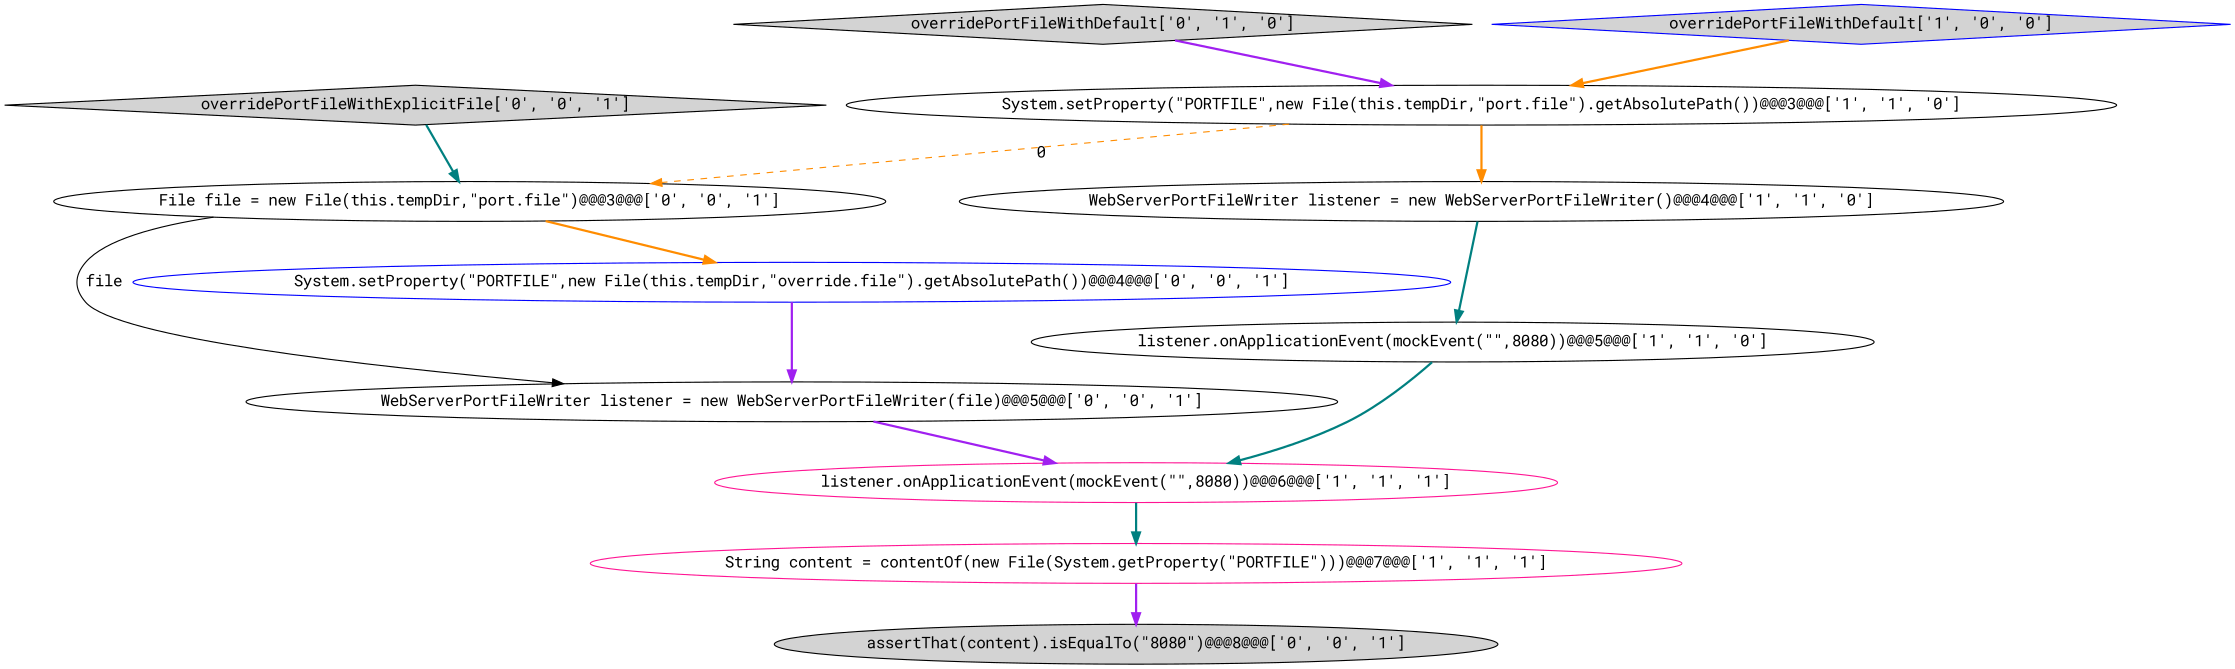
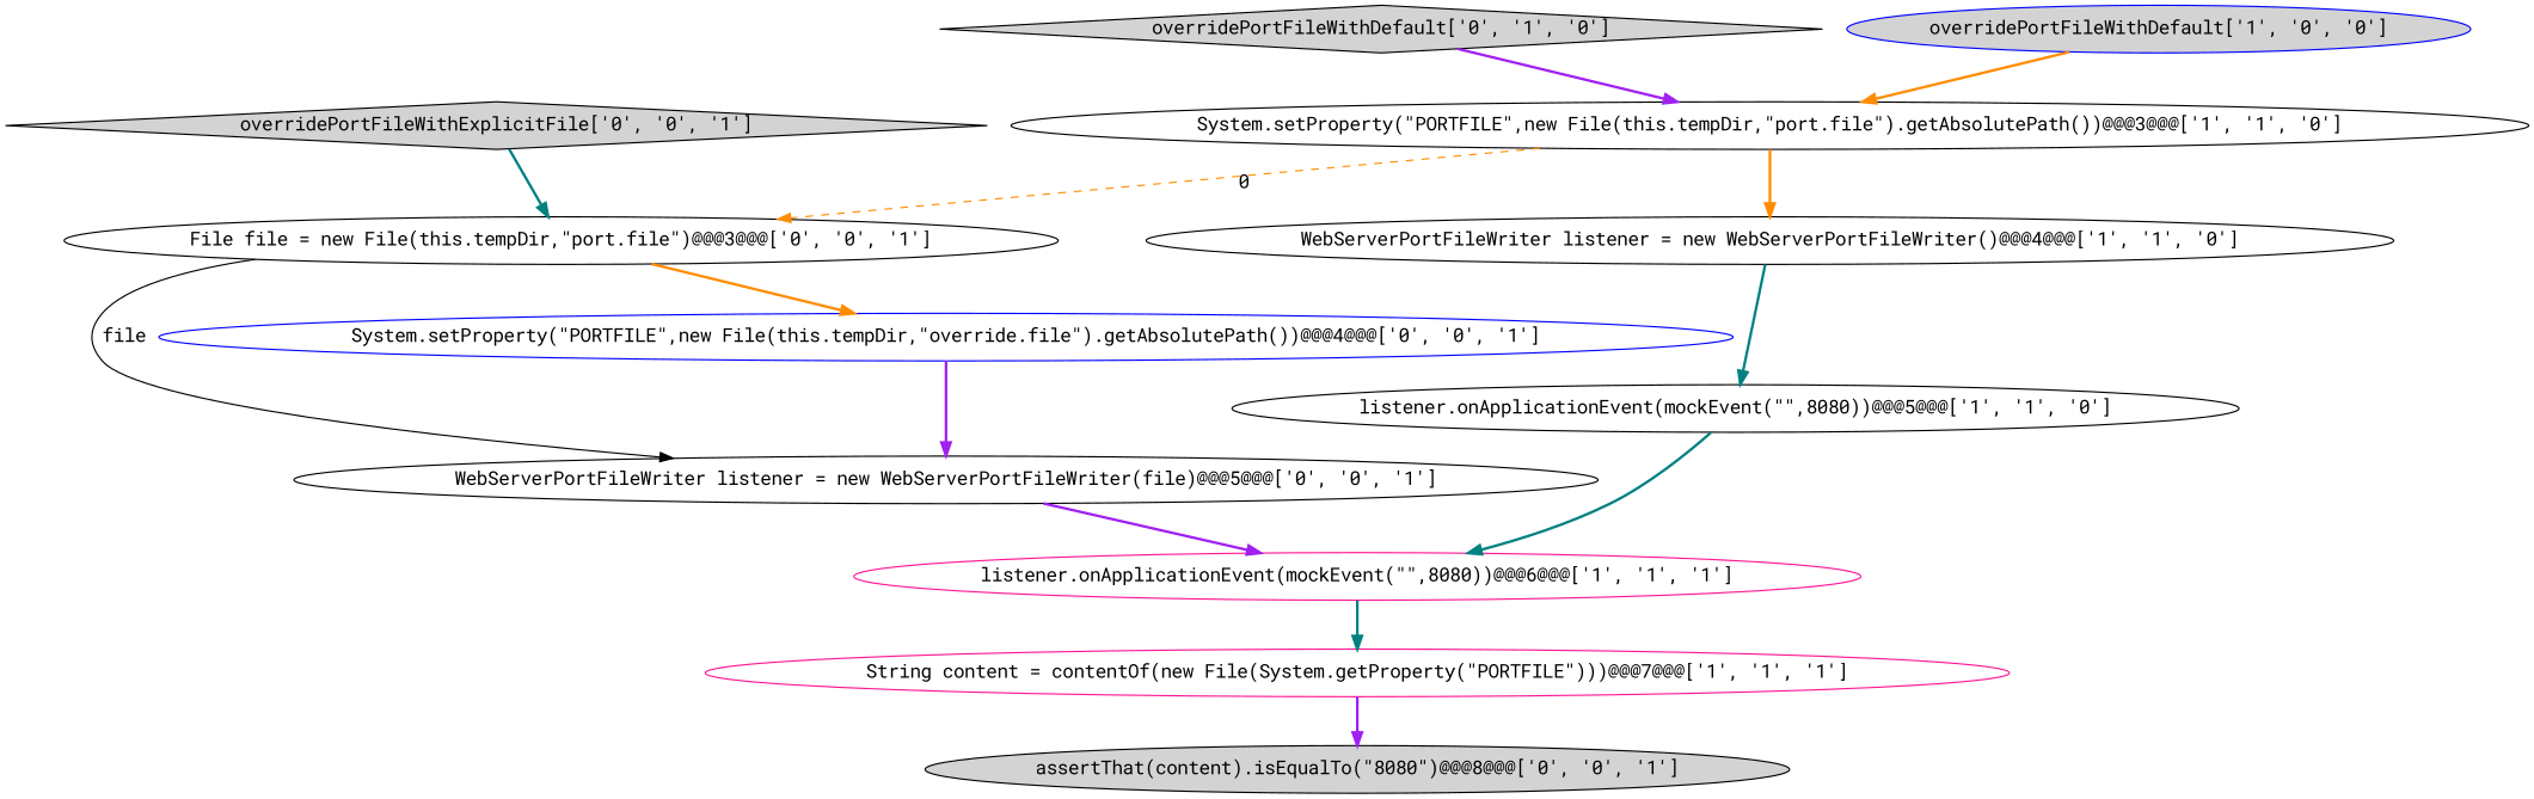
  digraph {
    fontname="Roboto Mono"
    node [fillcolor=white shape=ellipse style=filled color=black fontname="Roboto Mono"]
    edge [style=bold color=teal fontname="Roboto Mono"]
    n1 [label="listener.onApplicationEvent(mockEvent(\"\",8080))@@@6@@@['1', '1', '1']" color=deeppink]
    n2 [label="String content = contentOf(new File(System.getProperty(\"PORTFILE\")))@@@7@@@['1', '1', '1']" color=deeppink]
    n3 [fillcolor=lightgray label="overridePortFileWithDefault['0', '1', '0']" shape=diamond]
    n4 [label="System.setProperty(\"PORTFILE\",new File(this.tempDir,\"port.file\").getAbsolutePath())@@@3@@@['1', '1', '0']"]
    n5 [label="WebServerPortFileWriter listener = new WebServerPortFileWriter()@@@4@@@['1', '1', '0']"]
    n6 [label="File file = new File(this.tempDir,\"port.file\")@@@3@@@['0', '0', '1']"]
    n7 [label="listener.onApplicationEvent(mockEvent(\"\",8080))@@@5@@@['1', '1', '0']"]
    n8 [fillcolor=lightgray label="assertThat(content).isEqualTo(\"8080\")@@@8@@@['0', '0', '1']"]
    n9 [label="WebServerPortFileWriter listener = new WebServerPortFileWriter(file)@@@5@@@['0', '0', '1']"]
    n10 [label="System.setProperty(\"PORTFILE\",new File(this.tempDir,\"override.file\").getAbsolutePath())@@@4@@@['0', '0', '1']" color=blue]
-   n11 [fillcolor=lightgray label="overridePortFileWithDefault['1', '0', '0']" shape=diamond color=blue]
+   n11 [fillcolor=lightgray label="overridePortFileWithDefault['1', '0', '0']" color=blue]
    n12 [fillcolor=lightgray label="overridePortFileWithExplicitFile['0', '0', '1']" shape=diamond]
    n1 -> n2
    n2 -> n8 [color=purple]
    n3 -> n4 [color=purple]
    n4 -> n5 [color=darkorange]
    n4 -> n6 [label=0 style=dashed color=darkorange]
    n5 -> n7
    n6 -> n9 [label=file style=solid color=black]
    n6 -> n10 [color=darkorange]
    n7 -> n1
    n9 -> n1 [color=purple]
    n10 -> n9 [color=purple]
    n11 -> n4 [color=darkorange]
    n12 -> n6
  }
